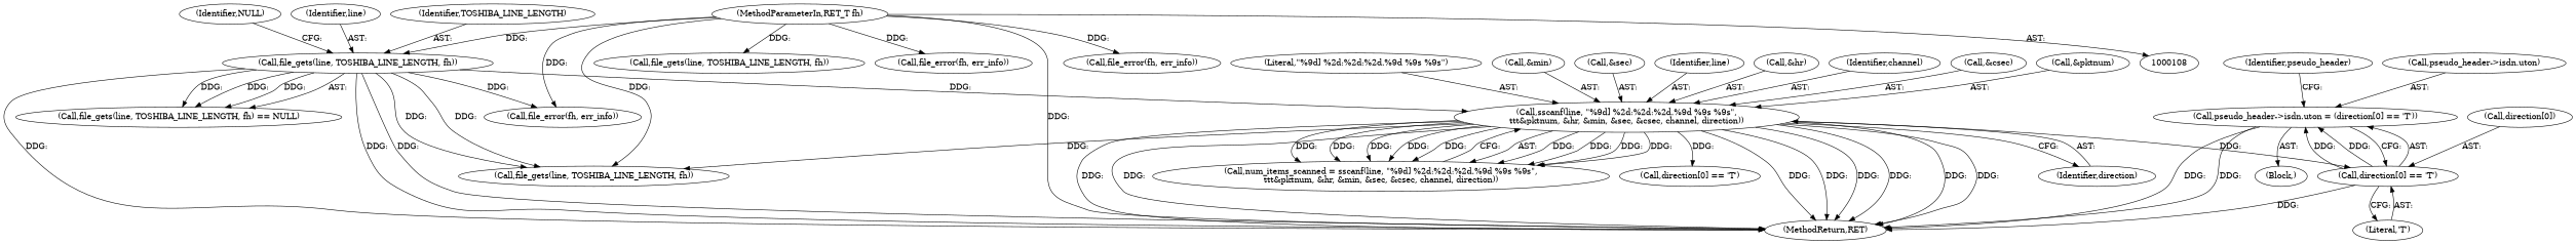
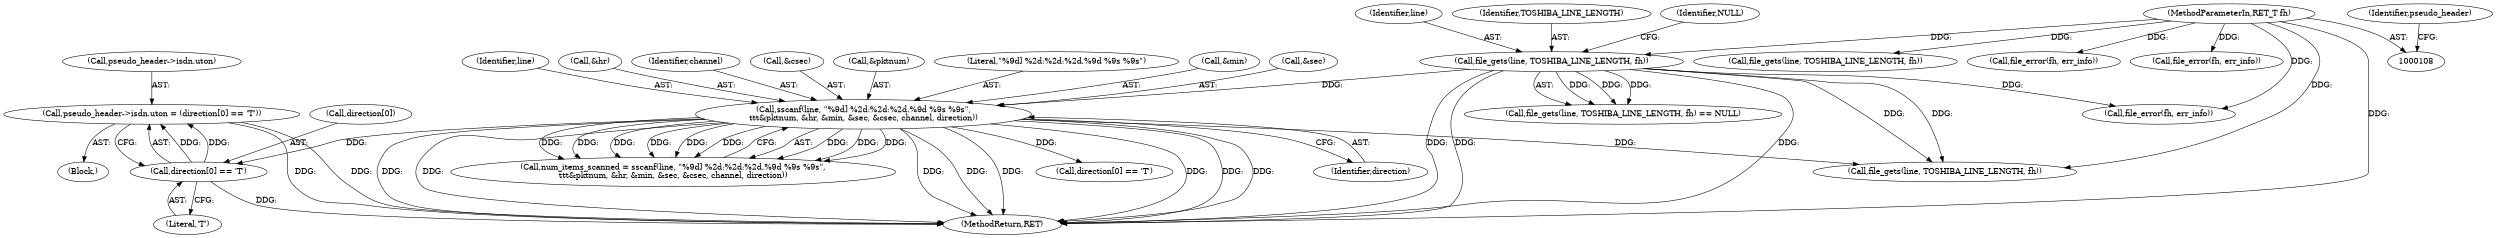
  digraph {
    n1 [label="(Call,pseudo_header->isdn.uton = (direction[0] == 'T'))"]
    n2 [label="(Call,direction[0] == 'T')"]
    n3 [label="(MethodReturn,RET)"]
    n4 [label="(Block,)"]
    n5 [label="(Literal,'T')"]
    n6 [label="(Call,sscanf(line, \"%9d] %2d:%2d:%2d.%9d %9s %9s\",\n\t\t\t&pktnum, &hr, &min, &sec, &csec, channel, direction))"]
    n7 [label="(Identifier,direction)"]
    n8 [label="(Call,file_gets(line, TOSHIBA_LINE_LENGTH, fh))"]
    n9 [label="(Call,num_items_scanned = sscanf(line, \"%9d] %2d:%2d:%2d.%9d %9s %9s\",\n\t\t\t&pktnum, &hr, &min, &sec, &csec, channel, direction))"]
    n10 [label="(Call,direction[0] == 'T')"]
    n11 [label="(Call,file_gets(line, TOSHIBA_LINE_LENGTH, fh))"]
    n12 [label="(Call,file_error(fh, err_info))"]
    n13 [label="(Call,file_gets(line, TOSHIBA_LINE_LENGTH, fh) == NULL)"]
    n14 [label="(MethodParameterIn,RET_T fh)"]
    n15 [label="(Call,file_gets(line, TOSHIBA_LINE_LENGTH, fh))"]
    n16 [label="(Call,file_error(fh, err_info))"]
    n17 [label="(Call,file_error(fh, err_info))"]
    1000108
    n19 [label="(Identifier,pseudo_header)"]
    n20 [label="(Identifier,line)"]
    n21 [label="(Call,&sec)"]
    n22 [label="(Call,direction[0])"]
    n23 [label="(Identifier,line)"]
    n24 [label="(Call,&hr)"]
    n25 [label="(Identifier,channel)"]
    n26 [label="(Call,&csec)"]
    n27 [label="(Identifier,TOSHIBA_LINE_LENGTH)"]
    n28 [label="(Call,&pktnum)"]
    n29 [label="(Identifier,NULL)"]
    n30 [label="(Call,pseudo_header->isdn.uton)"]
    n31 [label="(Literal,\"%9d] %2d:%2d:%2d.%9d %9s %9s\")"]
    n32 [label="(Call,&min)"]
    n1 -> n2 [label="CFG: "]
    n1 -> n3 [label="DDG: "]
    n1 -> n3 [label="DDG: "]
    n1 -> n4 [label="AST: "]
    n2 -> n1 [label="AST: "]
    n2 -> n1 [label="DDG: "]
    n2 -> n1 [label="DDG: "]
    n2 -> n3 [label="DDG: "]
    n2 -> n5 [label="CFG: "]
    n5 -> n2 [label="AST: "]
    n6 -> n2 [label="DDG: "]
    n6 -> n3 [label="DDG: "]
    n6 -> n3 [label="DDG: "]
    n6 -> n3 [label="DDG: "]
    n6 -> n3 [label="DDG: "]
    n6 -> n3 [label="DDG: "]
    n6 -> n3 [label="DDG: "]
    n6 -> n3 [label="DDG: "]
    n6 -> n3 [label="DDG: "]
    n6 -> n7 [label="CFG: "]
    n6 -> n8 [label="DDG: "]
    n6 -> n9 [label="AST: "]
    n6 -> n9 [label="DDG: "]
    n6 -> n9 [label="DDG: "]
    n6 -> n9 [label="DDG: "]
    n6 -> n9 [label="DDG: "]
    n6 -> n9 [label="DDG: "]
    n6 -> n9 [label="DDG: "]
    n6 -> n9 [label="DDG: "]
    n6 -> n9 [label="DDG: "]
    n6 -> n9 [label="DDG: "]
    n6 -> n10 [label="DDG: "]
    n7 -> n6 [label="AST: "]
    n9 -> n6 [label="CFG: "]
    n11 -> n3 [label="DDG: "]
    n11 -> n3 [label="DDG: "]
    n11 -> n3 [label="DDG: "]
    n11 -> n6 [label="DDG: "]
    n11 -> n8 [label="DDG: "]
    n11 -> n8 [label="DDG: "]
    n11 -> n12 [label="DDG: "]
    n11 -> n13 [label="AST: "]
    n11 -> n13 [label="DDG: "]
    n11 -> n13 [label="DDG: "]
    n11 -> n13 [label="DDG: "]
    n14 -> n3 [label="DDG: "]
    n14 -> n8 [label="DDG: "]
    n14 -> n11 [label="DDG: "]
    n14 -> n12 [label="DDG: "]
    n14 -> n15 [label="DDG: "]
    n14 -> n16 [label="DDG: "]
    n14 -> n17 [label="DDG: "]
    n14 -> 1000108 [label="AST: "]
-   n19 -> n1 [label="CFG: "]
+   n19 -> 1000108 [label="CFG: "]
    n20 -> n11 [label="AST: "]
    n21 -> n6 [label="AST: "]
    n22 -> n2 [label="AST: "]
    n23 -> n6 [label="AST: "]
    n24 -> n6 [label="AST: "]
    n25 -> n6 [label="AST: "]
    n26 -> n6 [label="AST: "]
    n27 -> n11 [label="AST: "]
    n28 -> n6 [label="AST: "]
    n29 -> n11 [label="CFG: "]
    n30 -> n1 [label="AST: "]
    n31 -> n6 [label="AST: "]
    n32 -> n6 [label="AST: "]
  }
